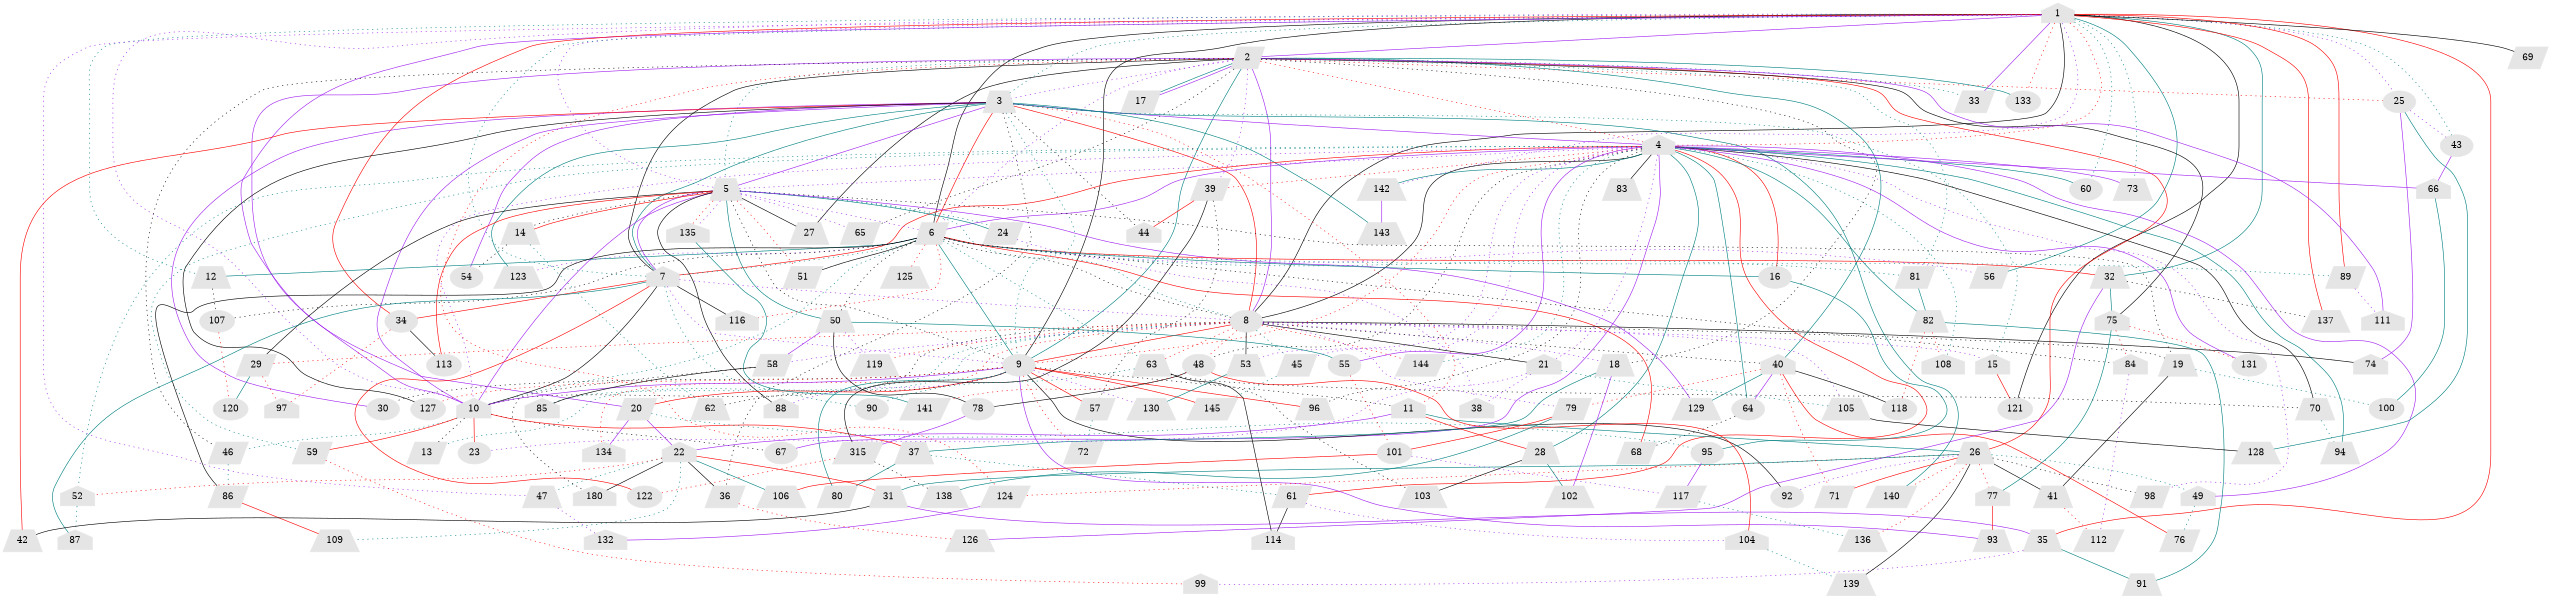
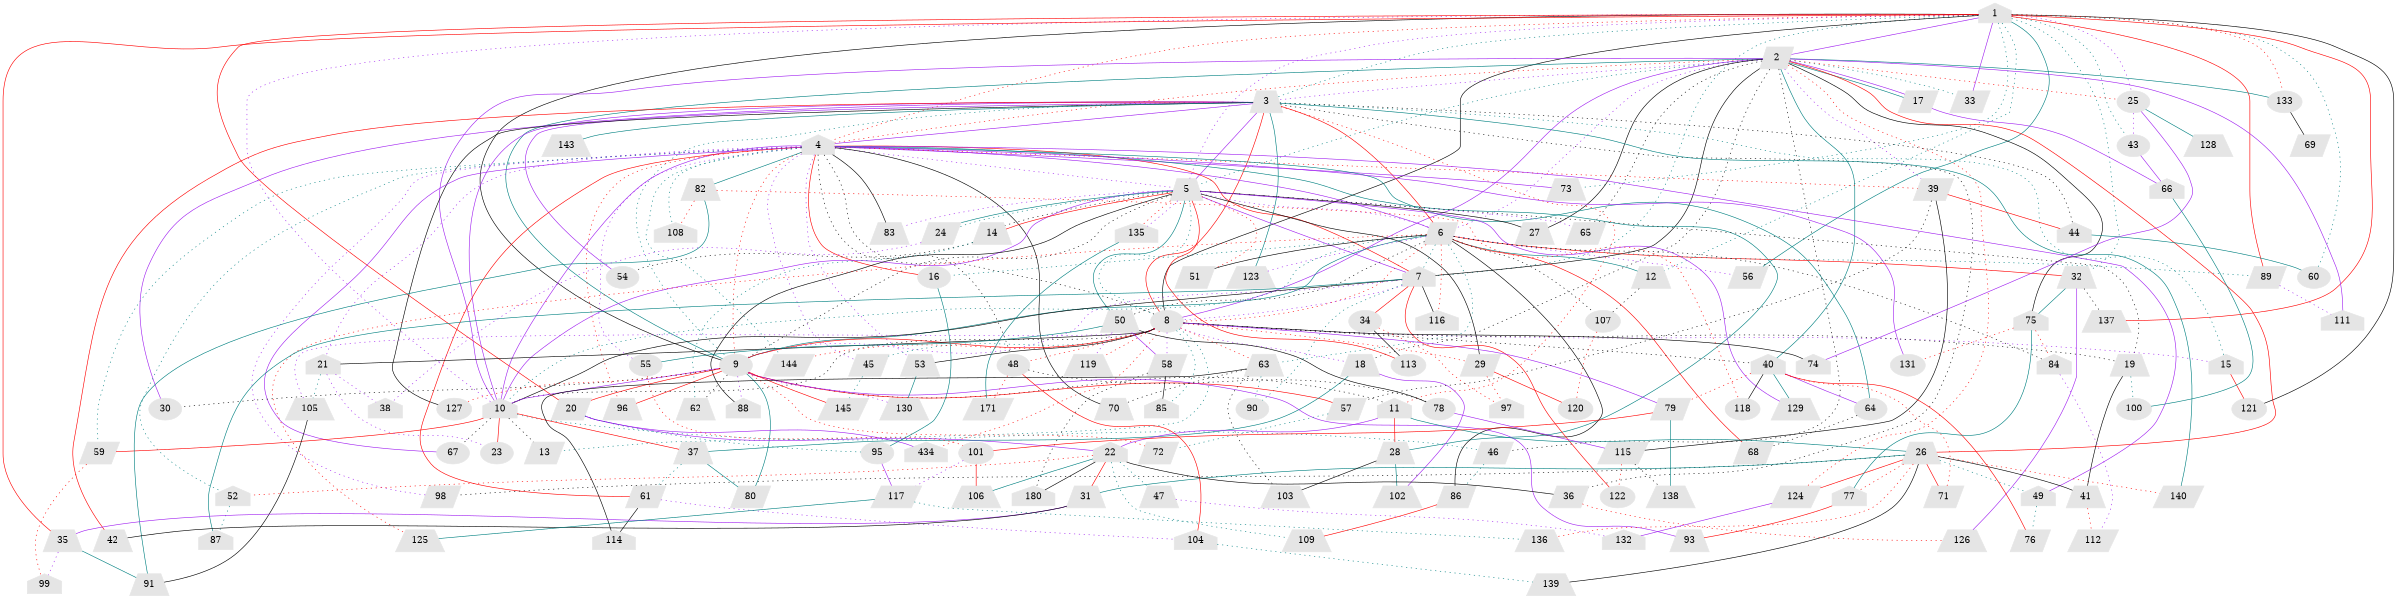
  graph {
    node [color=gray90 shape=trapezium style=filled]
    edge [color=teal style=dotted]
    1 [shape=house]
    2 [shape=parallelogram]
    3
    4 [shape=house]
    5
    6 [shape=parallelogram]
    7 [shape=house]
    8 [shape=ellipse]
    9 [shape=ellipse]
    10 [shape=house]
    12
    20 [shape=parallelogram]
    25 [shape=ellipse]
    32
    33 [shape=parallelogram]
    34 [shape=ellipse]
    35
    43 [shape=ellipse]
    47
    56 [shape=parallelogram]
    60 [shape=ellipse]
    69 [shape=parallelogram]
    73
    89 [shape=parallelogram]
    121 [shape=ellipse]
    133 [shape=ellipse]
    137
-   142
    17 [shape=parallelogram]
    18
    26
    27
    39 [shape=parallelogram]
    40 [shape=house]
    46 [shape=parallelogram]
    65 [shape=parallelogram]
    75 [shape=house]
-   81 [shape=parallelogram]
    111 [shape=house]
    124 [shape=parallelogram]
    11 [shape=house]
    15 [shape=house]
    30 [shape=ellipse]
    36 [shape=parallelogram]
    42
    44 [shape=house]
    54 [shape=ellipse]
    123
    127 [shape=ellipse]
    140 [shape=parallelogram]
    143
    16 [shape=ellipse]
    21 [shape=house]
    28
    45 [shape=parallelogram]
    48 [shape=ellipse]
    49 [shape=house]
    52 [shape=house]
    53
    55 [shape=ellipse]
    59 [shape=parallelogram]
    61 [shape=parallelogram]
    64 [shape=ellipse]
    66 [shape=house]
    67 [shape=ellipse]
    70
    82
    83
-   94
    96
    98 [shape=parallelogram]
    108 [shape=house]
    131 [shape=ellipse]
    144 [shape=parallelogram]
    14
    19
    24 [shape=parallelogram]
    29 [shape=parallelogram]
    50
    51 [shape=parallelogram]
    88 [shape=house]
    113 [shape=ellipse]
    129
    135 [shape=house]
    63
    68 [shape=parallelogram]
    84 [shape=house]
    86 [shape=parallelogram]
    107 [shape=ellipse]
    116 [shape=house]
    125
    87 [shape=house]
    90 [shape=ellipse]
    122 [shape=ellipse]
    13 [shape=parallelogram]
    58 [shape=parallelogram]
    74 [shape=house]
    79 [shape=parallelogram]
    85 [shape=house]
    105
    119
-   134 [shape=house]
+   134 [shape=house label=434]
    57 [shape=parallelogram]
    62
    72 [shape=parallelogram]
    80 [shape=parallelogram]
-   92 [shape=ellipse]
    93
    130
    145 [shape=parallelogram]
    23 [shape=ellipse]
    37
    22 [shape=house]
    95 [shape=ellipse]
    128
    126
    97 [shape=house]
    91
    99 [shape=house]
    132 [shape=house]
    102
    41
    31
    71 [shape=parallelogram]
    77 [shape=house]
    136
    139
-   115 [shape=parallelogram label=315]
+   115 [shape=parallelogram]
    76 [shape=parallelogram]
    118 [shape=ellipse]
    38 [shape=house]
    103
    78 [shape=ellipse]
    104 [shape=house]
-   141 [shape=parallelogram]
+   141 [shape=parallelogram label=171]
    101 [shape=ellipse]
    114 [shape=house]
    100 [shape=ellipse]
    120 [shape=ellipse]
    112 [shape=parallelogram]
    109
    n142 [label=180 shape=house]
    138
    106
    117 [shape=parallelogram]
    1 -- 2 [color=purple style=solid]
    1 -- 3
    1 -- 4 [color=red]
    1 -- 5 [color=purple]
-   1 -- 6 [color=black style=solid]
    1 -- 7
    1 -- 8 [color=black style=solid]
    1 -- 9 [color=black style=solid]
    1 -- 10 [color=purple]
    1 -- 12
-   1 -- 20 [color=purple style=solid]
+   1 -- 20 [color=red style=solid]
    1 -- 25 [color=purple]
-   1 -- 32 [style=solid]
+   1 -- 32
    1 -- 33 [color=purple style=solid]
-   1 -- 34 [color=red style=solid]
    1 -- 35 [color=red style=solid]
    1 -- 43
-   1 -- 47 [color=purple]
    1 -- 56 [style=solid]
    1 -- 60
-   1 -- 69 [color=black style=solid]
+   133 -- 69 [color=black style=solid]
    1 -- 73
    1 -- 89 [color=red style=solid]
    1 -- 121 [color=black style=solid]
    1 -- 133 [color=red]
    1 -- 137 [color=red style=solid]
-   1 -- 142 [color=purple]
    2 -- 3 [color=purple]
    2 -- 4 [color=red]
    2 -- 5
    2 -- 6 [color=purple]
    2 -- 7 [color=black style=solid]
    2 -- 8 [color=purple style=solid]
    2 -- 9 [style=solid]
    2 -- 10 [color=purple style=solid]
    2 -- 25 [color=red]
    2 -- 33
    2 -- 133 [style=solid]
    2 -- 17 [style=solid]
    2 -- 17 [color=purple style=solid]
    2 -- 18 [color=black]
    2 -- 26 [color=red style=solid]
    2 -- 27 [color=black style=solid]
    2 -- 39 [color=purple]
    2 -- 40 [style=solid]
    2 -- 46 [color=black]
    2 -- 65 [color=black]
    2 -- 75 [color=black style=solid]
-   2 -- 81
    2 -- 111 [color=purple style=solid]
    2 -- 124 [color=red]
    3 -- 4 [color=purple style=solid]
    3 -- 5 [color=purple style=solid]
    3 -- 6 [color=red style=solid]
-   3 -- 7 [style=solid]
    3 -- 8 [color=red style=solid]
    3 -- 9
    3 -- 10 [color=purple style=solid]
    3 -- 11 [color=red]
    3 -- 15
    3 -- 30 [color=purple style=solid]
    3 -- 36 [color=black]
    3 -- 42 [color=red style=solid]
    3 -- 44 [color=black]
    3 -- 54 [color=purple style=solid]
    3 -- 123 [style=solid]
    3 -- 127 [color=black style=solid]
    3 -- 140 [style=solid]
    3 -- 143 [style=solid]
    4 -- 5 [color=purple]
    4 -- 6 [color=purple style=solid]
    4 -- 7 [color=red style=solid]
-   4 -- 8 [color=black style=solid]
+   4 -- 8 [color=black]
    4 -- 9 [color=red]
-   4 -- 10 [color=purple]
-   4 -- 60 [style=solid]
+   4 -- 10 [color=purple style=solid]
+   44 -- 60 [style=solid]
    4 -- 73 [color=purple style=solid]
-   4 -- 142 [style=solid]
    4 -- 39 [color=red]
    4 -- 16 [color=red style=solid]
    4 -- 21 [color=purple]
    4 -- 28 [style=solid]
    4 -- 45 [color=purple]
    4 -- 48 [color=black]
    4 -- 49 [color=purple style=solid]
    4 -- 52
    4 -- 53 [color=purple]
-   4 -- 55 [color=purple style=solid]
+   4 -- 55 [color=purple]
    4 -- 59
    4 -- 61 [color=red style=solid]
    4 -- 64 [style=solid]
-   4 -- 66 [color=purple style=solid]
+   17 -- 66 [color=purple style=solid]
    4 -- 67 [color=purple style=solid]
    4 -- 70 [color=black style=solid]
    4 -- 82 [style=solid]
    4 -- 83 [color=black style=solid]
-   4 -- 94 [style=solid]
-   4 -- 96 [color=black]
+   4 -- 96 [color=red]
    4 -- 98 [color=purple]
    4 -- 108
    4 -- 131 [color=purple style=solid]
    4 -- 144
    5 -- 6 [color=purple]
    5 -- 7 [color=purple style=solid]
    5 -- 8
    5 -- 9 [color=black]
    5 -- 10 [color=purple style=solid]
    5 -- 27 [color=black style=solid]
    5 -- 65 [color=purple]
+   5 -- 83 [color=purple]
    5 -- 14 [color=black]
    5 -- 14 [color=red style=solid]
    5 -- 19 [color=black]
    5 -- 24 [style=solid]
    5 -- 24
    5 -- 29 [color=black style=solid]
    5 -- 50 [style=solid]
    5 -- 51 [color=red]
    5 -- 88 [color=black style=solid]
    5 -- 113 [color=red style=solid]
    5 -- 129 [color=purple style=solid]
    5 -- 135 [color=red]
    5 -- 135 [color=purple]
    6 -- 7
-   6 -- 8 [color=black]
+   6 -- 8 [color=red]
    6 -- 9 [style=solid]
    6 -- 10
    6 -- 12 [style=solid]
    6 -- 32 [color=red style=solid]
    6 -- 56 [color=purple]
    6 -- 89
-   6 -- 81
    6 -- 123 [color=purple]
-   6 -- 16 [style=solid]
+   6 -- 16
    6 -- 50 [color=black]
    6 -- 51 [color=black style=solid]
    6 -- 63
    6 -- 68 [color=red style=solid]
    6 -- 84 [color=black]
    6 -- 86 [color=black style=solid]
    6 -- 107 [color=black]
    6 -- 116 [color=red]
    6 -- 125 [color=red]
    7 -- 8 [color=purple]
    7 -- 9 [color=purple]
    7 -- 10 [color=black style=solid]
    7 -- 34 [color=red style=solid]
    7 -- 116 [color=black style=solid]
    7 -- 87 [style=solid]
    7 -- 90
    7 -- 122 [color=red style=solid]
    8 -- 9 [color=red style=solid]
    8 -- 10 [color=black]
    8 -- 18 [color=purple]
    8 -- 40 [color=black]
    8 -- 15 [color=purple]
    8 -- 21 [color=black style=solid]
    8 -- 45
    8 -- 48 [color=red]
    8 -- 53 [color=black style=solid]
    8 -- 144 [color=red]
    8 -- 19 [color=black]
    8 -- 29 [color=red]
    8 -- 63 [color=red]
    8 -- 13
    8 -- 58 [color=purple]
    8 -- 74 [color=black style=solid]
-   8 -- 79 [color=purple]
+   8 -- 79 [color=purple style=solid]
    8 -- 85
    8 -- 105 [color=purple]
    8 -- 119 [color=red]
    8 -- 134 [color=red]
    9 -- 10 [color=purple style=solid]
    9 -- 20 [color=red style=solid]
    9 -- 11 [color=black]
    9 -- 30 [color=black]
    9 -- 127 [color=red]
    9 -- 96 [color=red style=solid]
    9 -- 88 [color=purple]
    9 -- 57 [color=red style=solid]
    9 -- 62 [color=black]
    9 -- 72 [color=red]
    9 -- 80 [style=solid]
-   9 -- 92 [color=black style=solid]
    9 -- 93 [color=purple style=solid]
    9 -- 130 [color=purple]
    9 -- 145 [color=red style=solid]
    10 -- 46
    10 -- 59 [color=red style=solid]
    10 -- 67 [color=black]
    10 -- 13 [color=black]
    10 -- 23 [color=red style=solid]
    10 -- 37 [color=red style=solid]
    12 -- 107 [color=black]
    20 -- 134 [color=purple style=solid]
    20 -- 22 [color=purple style=solid]
    20 -- 95
    25 -- 43 [color=purple]
    25 -- 74 [color=purple style=solid]
    25 -- 128 [style=solid]
    32 -- 137 [color=black]
    32 -- 75 [style=solid]
    32 -- 126 [color=purple style=solid]
    34 -- 113 [color=black style=solid]
    34 -- 97 [color=red]
    35 -- 91 [style=solid]
    35 -- 99 [color=purple]
    43 -- 66 [color=purple style=solid]
    47 -- 132 [color=purple]
    89 -- 111 [color=purple]
-   142 -- 143 [color=purple style=solid]
    18 -- 37 [style=solid]
    18 -- 102 [color=purple style=solid]
-   26 -- 124 [color=red]
+   26 -- 124 [color=red style=solid]
    26 -- 140 [color=red]
    26 -- 49
    26 -- 98 [color=black]
-   26 -- 92 [color=purple]
    26 -- 41 [color=black style=solid]
    26 -- 31 [style=solid]
    26 -- 71 [color=red style=solid]
    26 -- 77 [color=red]
    26 -- 136 [color=red]
    26 -- 139 [color=black style=solid]
    39 -- 44 [color=red style=solid]
    39 -- 57 [color=black]
    39 -- 115 [color=black style=solid]
    40 -- 64 [color=purple style=solid]
    40 -- 129 [style=solid]
    40 -- 79 [color=red]
    40 -- 71 [color=red]
    40 -- 76 [color=red style=solid]
    40 -- 118 [color=black style=solid]
    46 -- 86
    75 -- 131 [color=red]
    75 -- 84 [color=red]
    75 -- 77 [style=solid]
-   81 -- 82 [style=solid]
    124 -- 132 [color=purple style=solid]
    11 -- 26 [style=solid]
    11 -- 28 [color=red style=solid]
    11 -- 22 [color=purple style=solid]
    15 -- 121 [color=red style=solid]
    36 -- 126 [color=red]
    16 -- 95 [style=solid]
    21 -- 105
    21 -- 23 [color=purple]
    21 -- 38 [color=purple]
    28 -- 102 [style=solid]
    28 -- 103 [color=black style=solid]
    45 -- 145
-   48 -- 78 [color=black style=solid]
+   48 -- 78 [color=black]
    48 -- 104 [color=red style=solid]
    48 -- 141 [color=red]
    49 -- 76
    52 -- 87
    53 -- 130 [style=solid]
    55 -- 101 [color=red]
    59 -- 99 [color=red]
    61 -- 104 [color=purple]
    61 -- 114 [color=black style=solid]
    64 -- 68 [color=black]
    66 -- 100 [style=solid]
-   70 -- 94
    82 -- 108 [color=red]
    82 -- 91 [style=solid]
    82 -- 118 [color=red]
    14 -- 54 [color=black]
    14 -- 62
    19 -- 41 [color=black style=solid]
    19 -- 100
    24 -- 38 [color=purple]
    29 -- 97 [color=red]
-   29 -- 120 [style=solid]
+   29 -- 120 [color=red style=solid]
    50 -- 55 [style=solid]
    50 -- 58 [color=purple style=solid]
    50 -- 119 [color=purple]
    50 -- 78 [color=black style=solid]
    135 -- 141 [style=solid]
    63 -- 70 [color=black]
    63 -- 90
    63 -- 103 [color=black]
    63 -- 114 [color=black style=solid]
    84 -- 112 [color=purple]
    86 -- 109 [color=red style=solid]
    107 -- 120 [color=red]
    58 -- 85 [color=black style=solid]
    58 -- n142 [color=black]
    79 -- 101 [color=red style=solid]
    79 -- 138 [style=solid]
-   105 -- 128 [color=black style=solid]
+   105 -- 91 [color=black style=solid]
    57 -- 72
    37 -- 61
    37 -- 80 [style=solid]
    22 -- 47
    22 -- 36 [color=black style=solid]
    22 -- 52 [color=red]
    22 -- 31 [color=red style=solid]
    22 -- 109
    22 -- n142 [color=black style=solid]
    22 -- 106 [style=solid]
    95 -- 117 [color=purple style=solid]
    41 -- 112 [color=red]
    31 -- 35 [color=purple style=solid]
    31 -- 42 [color=black style=solid]
    77 -- 93 [color=red style=solid]
    115 -- 122 [color=red]
    115 -- 138 [color=black]
    78 -- 115 [color=purple style=solid]
    104 -- 139
    101 -- 106 [color=red style=solid]
    101 -- 117 [color=purple]
+   117 -- 125 [style=solid]
    117 -- 136
  }
